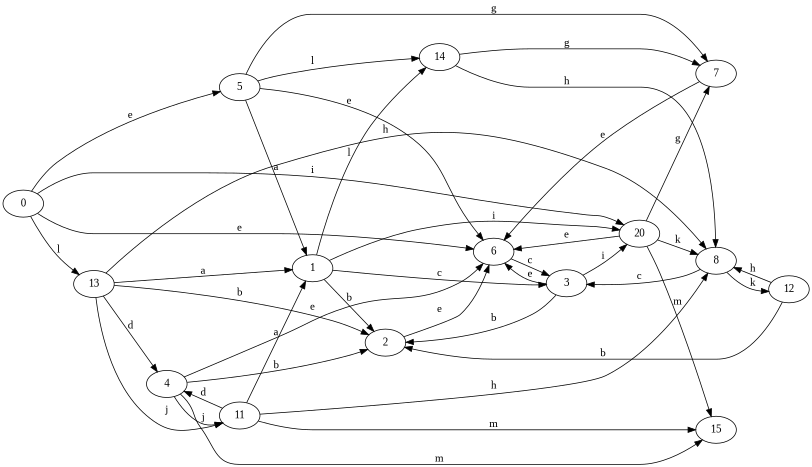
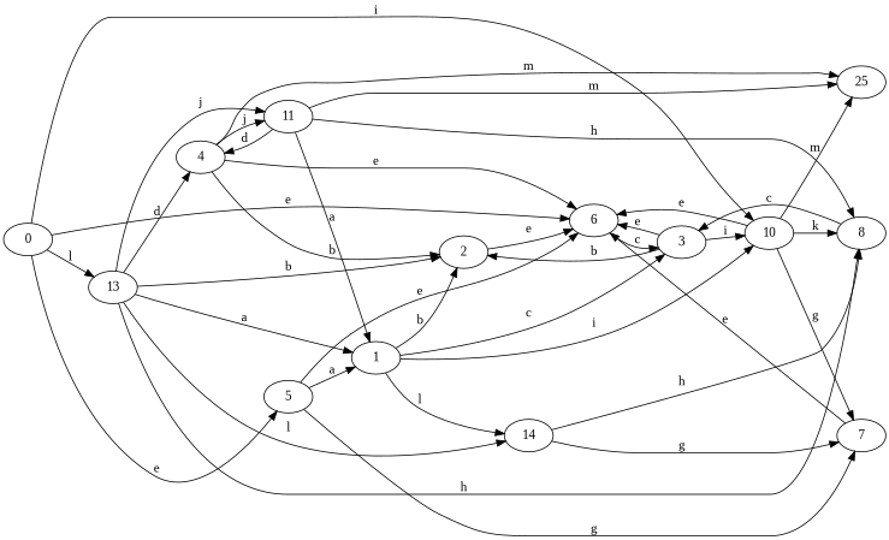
  strict digraph {
    fontname="Liberation Serif"
    rankdir=LR
    node [fontname="Liberation Serif"]
    edge [fontname="Liberation Serif"]
    1
    2
    3
-   10 [label=20]
+   10
    14
    6
-   15
+   15 [label=25]
    7
    8
    4
    11
    5
-   12
    0
    13
    1 -> 2 [label=b]
    1 -> 3 [label=c]
    1 -> 10 [label=i]
    1 -> 14 [label=l]
    2 -> 6 [label=e]
    3 -> 2 [label=b]
    3 -> 10 [label=i]
    3 -> 6 [label=e]
    10 -> 6 [label=e]
    10 -> 15 [label=m]
    10 -> 7 [label=g]
    10 -> 8 [label=k]
    14 -> 7 [label=g]
    14 -> 8 [label=h]
    6 -> 3 [label=c]
    7 -> 6 [label=e]
    8 -> 3 [label=c]
-   8 -> 12 [label=k]
    4 -> 2 [label=b]
    4 -> 6 [label=e]
    4 -> 15 [label=m]
    4 -> 11 [label=j]
    11 -> 1 [label=a]
    11 -> 15 [label=m]
    11 -> 8 [label=h]
    11 -> 4 [label=d]
    5 -> 1 [label=a]
-   5 -> 14 [label=l]
+   13 -> 14 [label=l]
    5 -> 6 [label=e]
    5 -> 7 [label=g]
-   12 -> 2 [label=b]
-   12 -> 8 [label=h]
    0 -> 10 [label=i]
    0 -> 6 [label=e]
    0 -> 5 [label=e]
    0 -> 13 [label=l]
    13 -> 1 [label=a]
    13 -> 2 [label=b]
    13 -> 8 [label=h]
    13 -> 4 [label=d]
    13 -> 11 [label=j]
  }
